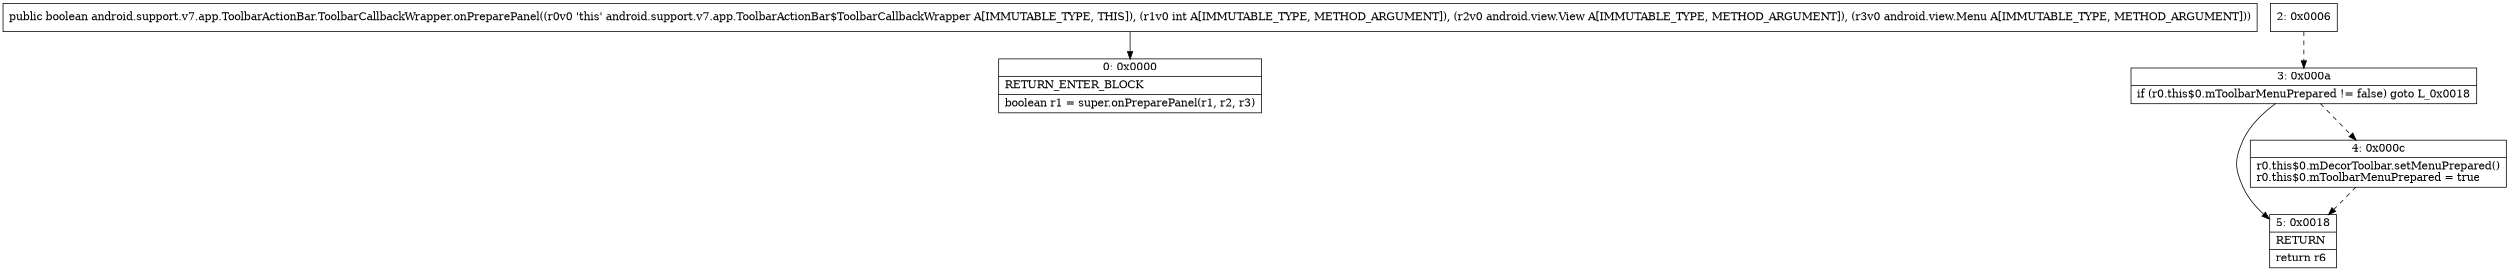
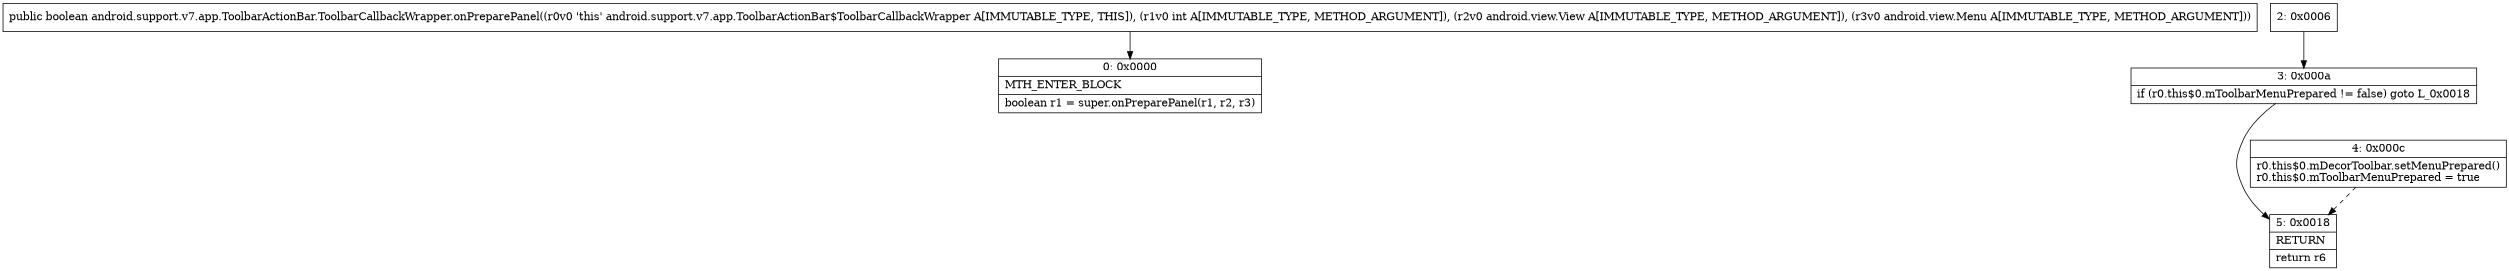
  digraph {
    node [shape=record]
-   n1 [label="{0\:\ 0x0000|RETURN_ENTER_BLOCK\l|boolean r1 = super.onPreparePanel(r1, r2, r3)\l}"]
+   n1 [label="{0\:\ 0x0000|MTH_ENTER_BLOCK\l|boolean r1 = super.onPreparePanel(r1, r2, r3)\l}"]
    n2 [label="{2\:\ 0x0006}"]
    n3 [label="{3\:\ 0x000a|if (r0.this$0.mToolbarMenuPrepared != false) goto L_0x0018\l}"]
    n4 [label="{5\:\ 0x0018|RETURN\l|return r6\l}"]
    n5 [label="{4\:\ 0x000c|r0.this$0.mDecorToolbar.setMenuPrepared()\lr0.this$0.mToolbarMenuPrepared = true\l}"]
    n6 [label="{public boolean android.support.v7.app.ToolbarActionBar.ToolbarCallbackWrapper.onPreparePanel((r0v0 'this' android.support.v7.app.ToolbarActionBar$ToolbarCallbackWrapper A[IMMUTABLE_TYPE, THIS]), (r1v0 int A[IMMUTABLE_TYPE, METHOD_ARGUMENT]), (r2v0 android.view.View A[IMMUTABLE_TYPE, METHOD_ARGUMENT]), (r3v0 android.view.Menu A[IMMUTABLE_TYPE, METHOD_ARGUMENT])) }"]
-   n2 -> n3 [style=dashed]
+   n2 -> n3
    n3 -> n4
-   n3 -> n5 [style=dashed]
    n5 -> n4 [style=dashed]
    n6 -> n1
  }
